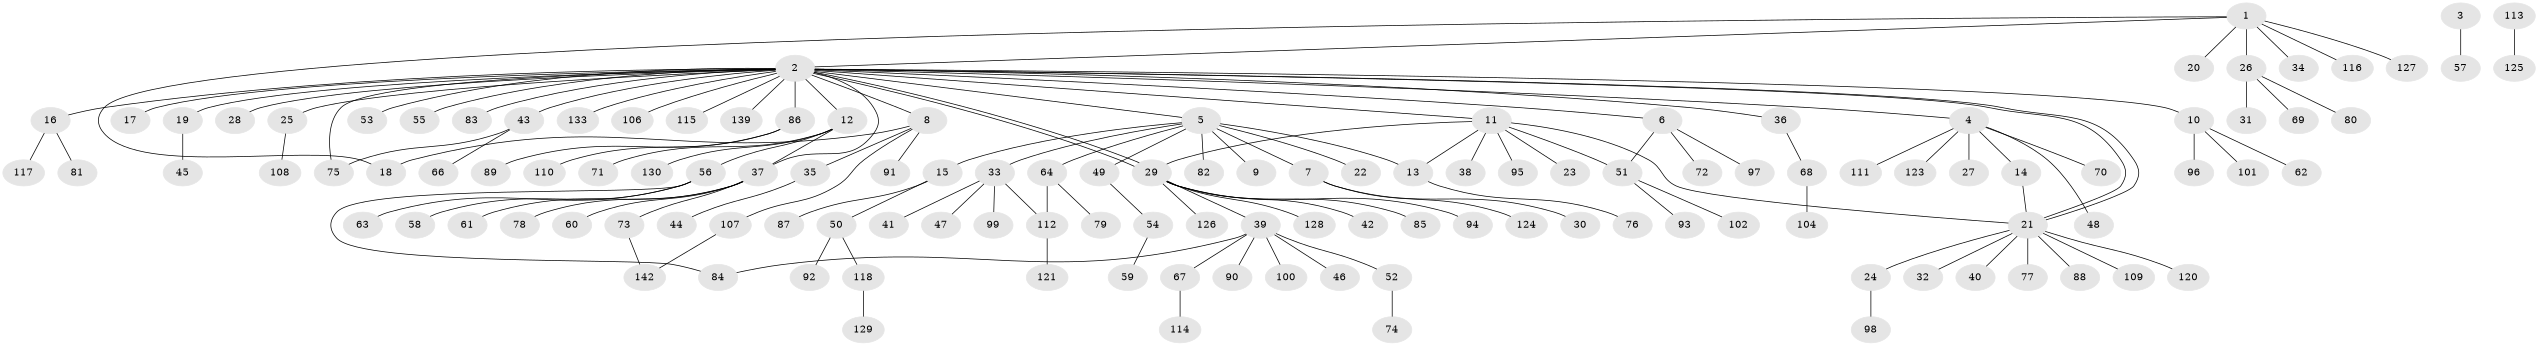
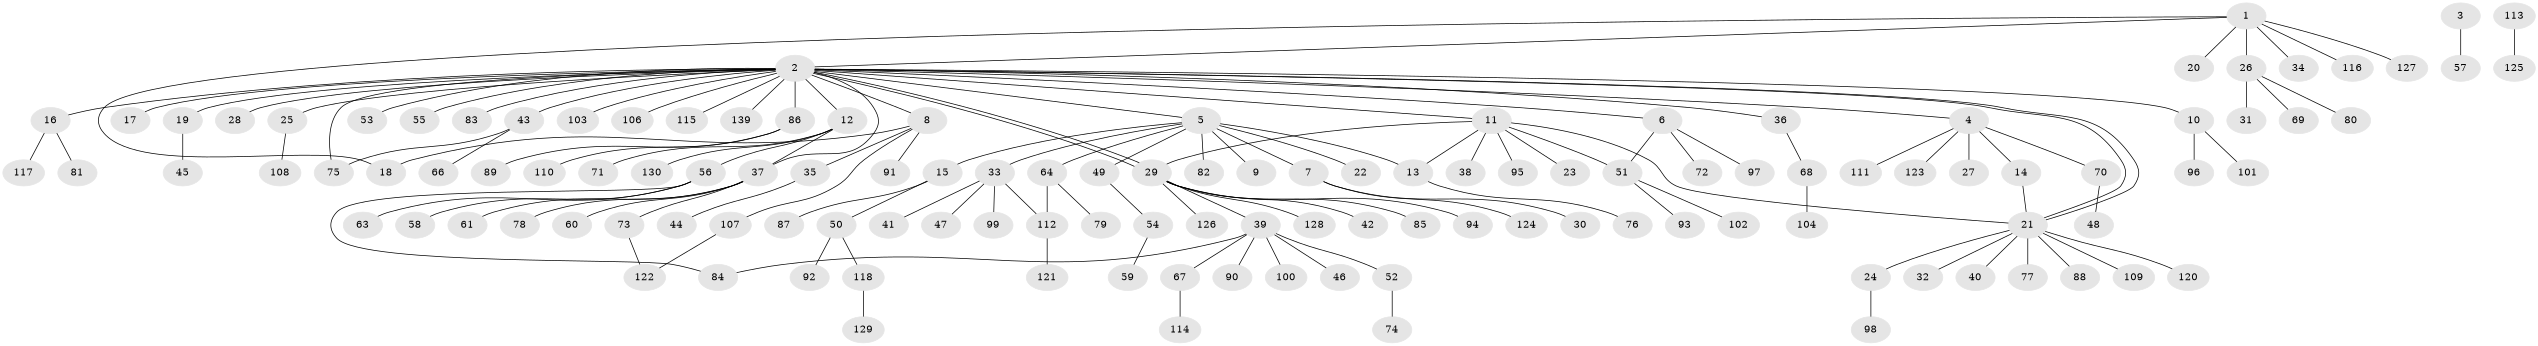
  graph {
    node [color=gray90 style=filled]
    1
    2
    18
    20
    26
    34
    116
    127
    4
    5
    6
    8
    10
    11
    12
    16
    17
    19
    21
    25
    28
    29
    36
    37
    43
    53
    55
    75
    83
    86
-   103 [label=133]
+   103
    106
    115
    n34 [label=139]
    31
    69
    80
    3
    57
    14
    27
    48
    70
    111
    123
    7
    9
    13
    15
    22
    33
    49
    64
    82
    51
    72
    97
    35
    91
    107
-   62
    96
    101
    23
    38
    95
    56
    71
    130
    81
    117
    45
    24
    32
    40
    77
    88
    109
    120
    108
    39
    42
    85
    94
    126
    128
    68
    60
    61
    73
    78
    66
    89
    110
    30
    124
    76
    50
    87
    41
    47
    99
    112
    54
    79
    93
    102
    44
-   122 [label=142]
+   122
    84
    58
    63
    92
    118
    98
    46
    52
    67
    90
    100
    121
    104
    74
    114
    59
    129
    113
    125
    1 -- 2
    1 -- 18
    1 -- 20
    1 -- 26
    1 -- 34
    1 -- 116
    1 -- 127
    2 -- 4
    2 -- 5
    2 -- 6
    2 -- 8
    2 -- 10
    2 -- 11
    2 -- 12
    2 -- 16
    2 -- 17
    2 -- 19
    2 -- 21
    2 -- 21
    2 -- 25
    2 -- 28
    2 -- 29
    2 -- 29
    2 -- 36
    2 -- 37
    2 -- 43
    2 -- 53
    2 -- 55
    2 -- 75
    2 -- 83
    2 -- 86
    2 -- 103
    2 -- 106
    2 -- 115
    2 -- n34
    26 -- 31
    26 -- 69
    26 -- 80
    4 -- 14
    4 -- 27
-   4 -- 48
+   70 -- 48
    4 -- 70
    4 -- 111
    4 -- 123
    5 -- 7
    5 -- 9
    5 -- 13
    5 -- 15
    5 -- 22
    5 -- 33
    5 -- 49
    5 -- 64
    5 -- 82
    6 -- 51
    6 -- 72
    6 -- 97
    8 -- 18
    8 -- 35
    8 -- 91
    8 -- 107
-   10 -- 62
    10 -- 96
    10 -- 101
    11 -- 21
    11 -- 29
    11 -- 13
    11 -- 51
    11 -- 23
    11 -- 38
    11 -- 95
    12 -- 37
    12 -- 56
    12 -- 71
    12 -- 130
    16 -- 81
    16 -- 117
    19 -- 45
    21 -- 24
    21 -- 32
    21 -- 40
    21 -- 77
    21 -- 88
    21 -- 109
    21 -- 120
    25 -- 108
    29 -- 39
    29 -- 42
    29 -- 85
    29 -- 94
    29 -- 126
    29 -- 128
    36 -- 68
    37 -- 60
    37 -- 61
    37 -- 73
    37 -- 78
    43 -- 75
    43 -- 66
    86 -- 89
    86 -- 110
    3 -- 57
    14 -- 21
    7 -- 30
    7 -- 124
    13 -- 76
    15 -- 50
    15 -- 87
    33 -- 41
    33 -- 47
    33 -- 99
    33 -- 112
    49 -- 54
    64 -- 112
    64 -- 79
    51 -- 93
    51 -- 102
    35 -- 44
    107 -- 122
    56 -- 84
    56 -- 58
    56 -- 63
    24 -- 98
    39 -- 84
    39 -- 46
    39 -- 52
    39 -- 67
    39 -- 90
    39 -- 100
    68 -- 104
    73 -- 122
    50 -- 92
    50 -- 118
    112 -- 121
    54 -- 59
    118 -- 129
    52 -- 74
    67 -- 114
    113 -- 125
  }
